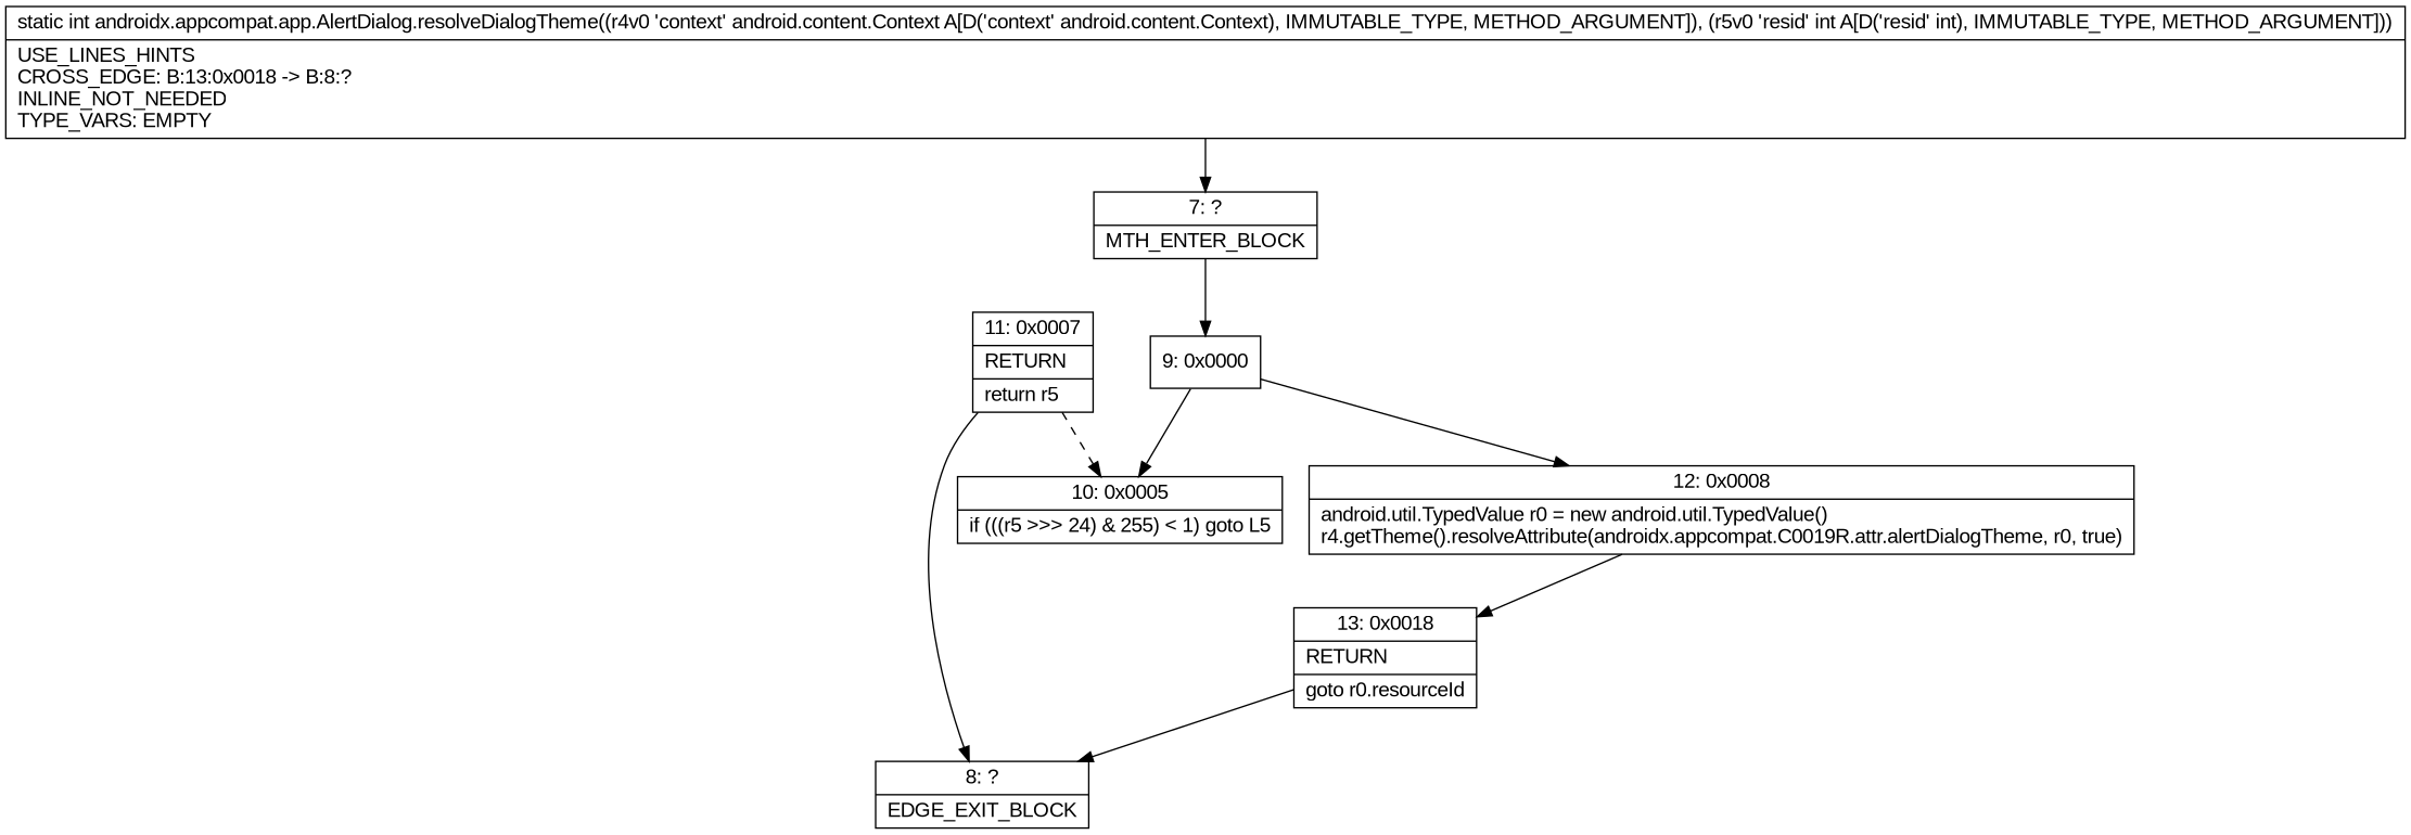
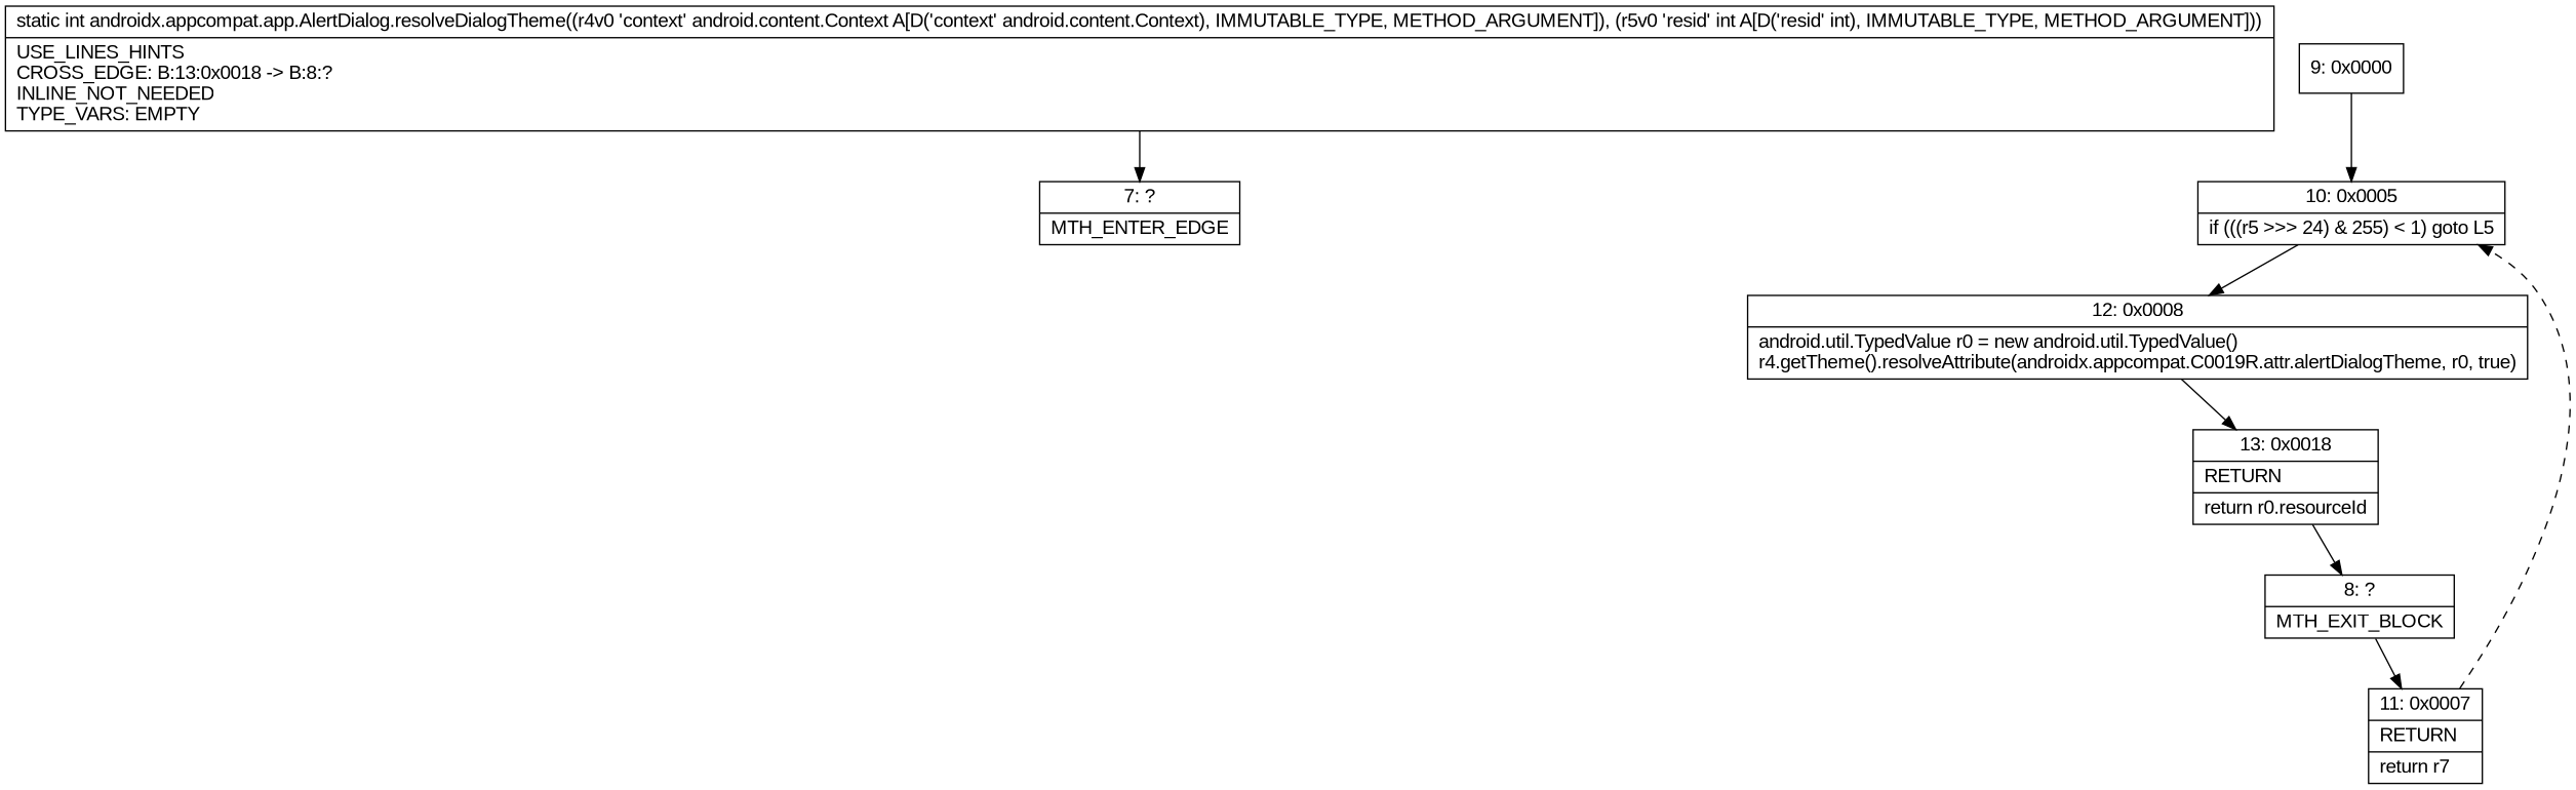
  digraph {
    fontname="Liberation Sans"
    node [fontname="Liberation Sans" shape=record]
    edge [fontname="Liberation Sans"]
-   n1 [label="{7\:\ ?|MTH_ENTER_BLOCK\l}"]
+   n1 [label="{7\:\ ?|MTH_ENTER_EDGE\l}"]
    n2 [label="{9\:\ 0x0000}"]
    n3 [label="{10\:\ 0x0005|if (((r5 \>\>\> 24) & 255) \< 1) goto L5\l}"]
    n4 [label="{12\:\ 0x0008|android.util.TypedValue r0 = new android.util.TypedValue()\lr4.getTheme().resolveAttribute(androidx.appcompat.C0019R.attr.alertDialogTheme, r0, true)\l}"]
-   n5 [label="{11\:\ 0x0007|RETURN\l|return r5\l}"]
-   n6 [label="{8\:\ ?|EDGE_EXIT_BLOCK\l}"]
-   n7 [label="{13\:\ 0x0018|RETURN\l|goto r0.resourceId\l}"]
+   n5 [label="{11\:\ 0x0007|RETURN\l|return r7\l}"]
+   n6 [label="{8\:\ ?|MTH_EXIT_BLOCK\l}"]
+   n7 [label="{13\:\ 0x0018|RETURN\l|return r0.resourceId\l}"]
    n8 [label="{static int androidx.appcompat.app.AlertDialog.resolveDialogTheme((r4v0 'context' android.content.Context A[D('context' android.content.Context), IMMUTABLE_TYPE, METHOD_ARGUMENT]), (r5v0 'resid' int A[D('resid' int), IMMUTABLE_TYPE, METHOD_ARGUMENT]))  | USE_LINES_HINTS\lCROSS_EDGE: B:13:0x0018 \-\> B:8:?\lINLINE_NOT_NEEDED\lTYPE_VARS: EMPTY\l}"]
-   n1 -> n2
    n2 -> n3
-   n2 -> n4
+   n3 -> n4
    n4 -> n7
    n5 -> n3 [style=dashed]
-   n5 -> n6
+   n6 -> n5
    n7 -> n6
    n8 -> n1
  }
